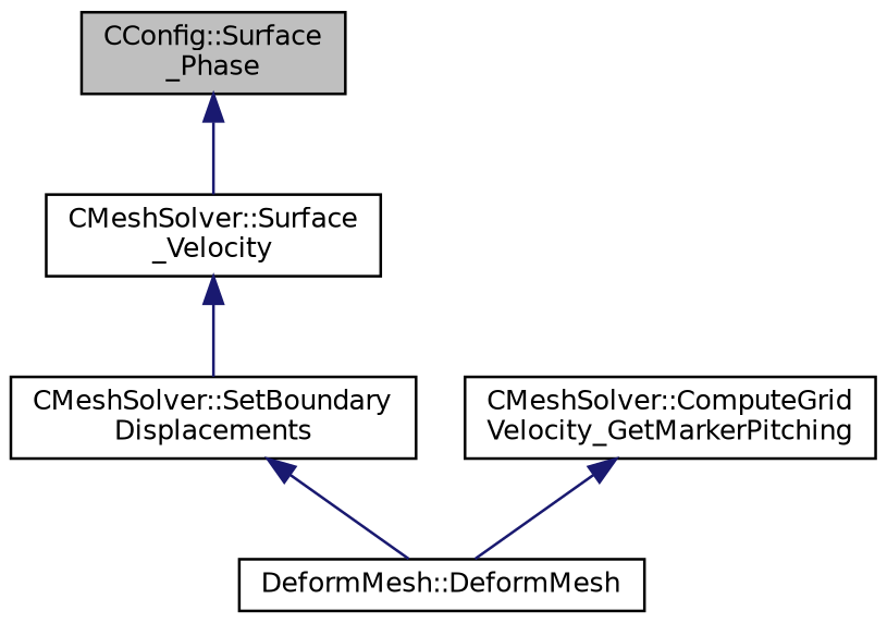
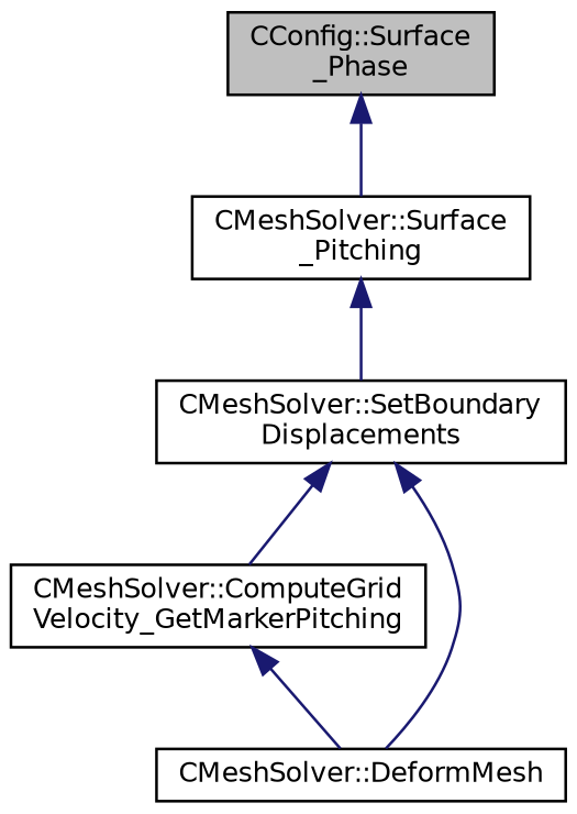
  digraph {
    rankdir=TB
    node [color=black fillcolor=white fontname=Helvetica fontsize=10 shape=record style=filled]
    edge [color=midnightblue dir=back fontname=Helvetica fontsize=10 labelfontname=Helvetica labelfontsize=10 style=solid]
    n1 [fillcolor=grey75 fontcolor=black height=0.2 label="CConfig::Surface\l_Phase" width=0.4]
-   n2 [height=0.2 label="CMeshSolver::Surface\l_Velocity" width=0.4]
+   n2 [height=0.2 label="CMeshSolver::Surface\l_Pitching" width=0.4]
    n3 [height=0.2 label="CMeshSolver::SetBoundary\lDisplacements" width=0.4]
    n4 [height=0.2 label="CMeshSolver::ComputeGrid\lVelocity_GetMarkerPitching" width=0.4]
-   n5 [height=0.2 label="DeformMesh::DeformMesh" width=0.4]
+   n5 [height=0.2 label="CMeshSolver::DeformMesh" width=0.4]
    n1 -> n2
    n2 -> n3
+   n3 -> n4
    n3 -> n5
    n4 -> n5
  }
